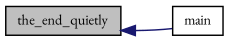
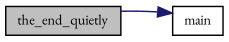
  digraph {
    rankdir=LR
    fontname="EB Garamond"
    node [color=black fontname="EB Garamond" fontsize=10 shape=record style=filled]
    n1 [fillcolor=grey75 fontcolor=black height=0.2 label=the_end_quietly width=0.4]
    n2 [fillcolor=white height=0.2 label=main width=0.4]
-   n1 -> n2 [color=midnightblue dir=back fontname="EB Garamond" fontsize=10 labelfontname=Helvetica labelfontsize=10 style=solid]
+   n2 -> n1 [color=midnightblue dir=back fontname="EB Garamond" fontsize=10 labelfontname=Helvetica labelfontsize=10 style=solid]
  }
